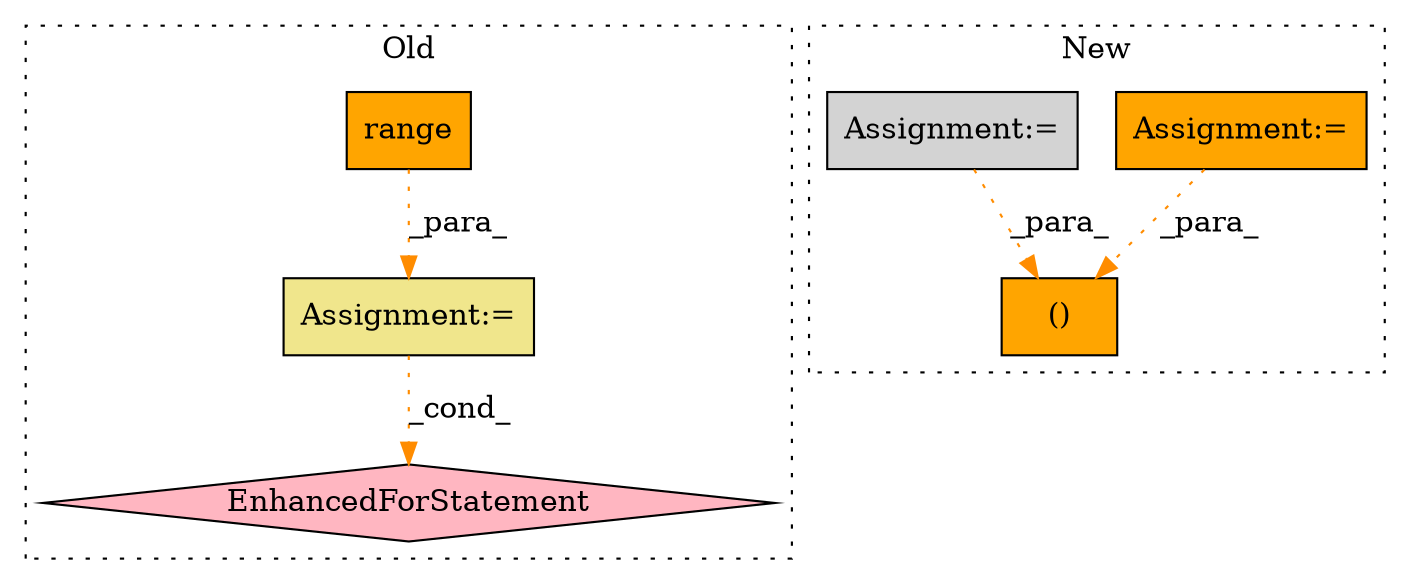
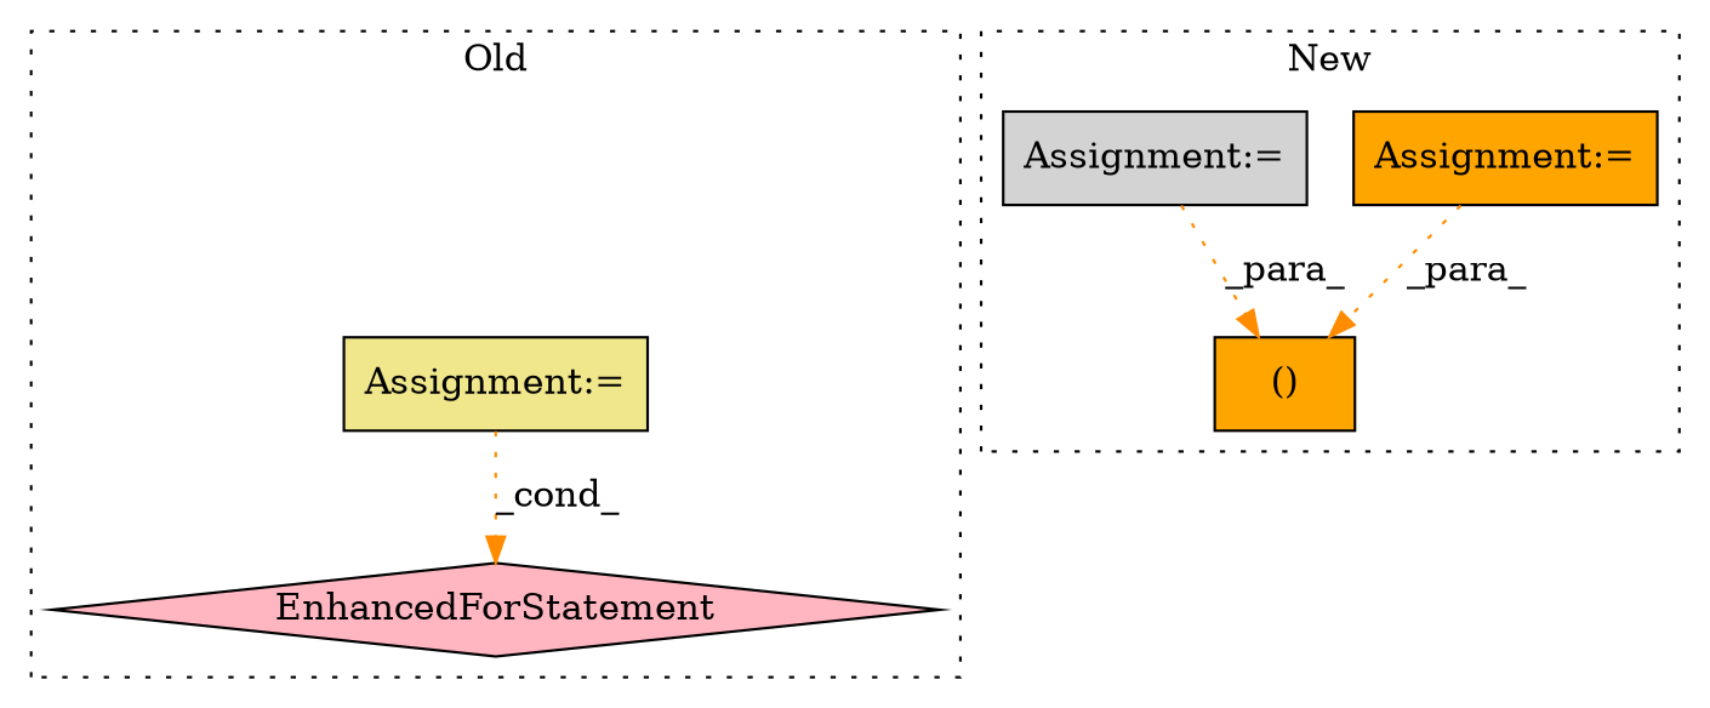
  digraph {
    node [a=7 l="57,2" s="3257,3330" shape=box style=filled fillcolor=orange]
    edge [color=darkorange style=dotted]
-   n1 [a=32 l="6,1" label=range s="3322,3329"]
    n2 [a=70 label=EnhancedForStatement shape=diamond fillcolor=lightpink]
    n3 [label="Assignment:=" fillcolor=khaki]
    n4 [a=106 l=23 label="()" s=4244]
    n5 [l=4 label="Assignment:=" s=3677]
    n6 [l=6 label="Assignment:=" s=3661 fillcolor=lightgrey]
    subgraph cluster_1 {
      label=Old
      style=dotted
-     n1
      n2
      n3
    }
    subgraph cluster_2 {
      label=New
      style=dotted
      n4
      n5
      n6
    }
-   n1 -> n3 [label=_para_]
    n3 -> n2 [label=_cond_]
    n5 -> n4 [label=_para_]
    n6 -> n4 [label=_para_]
  }
